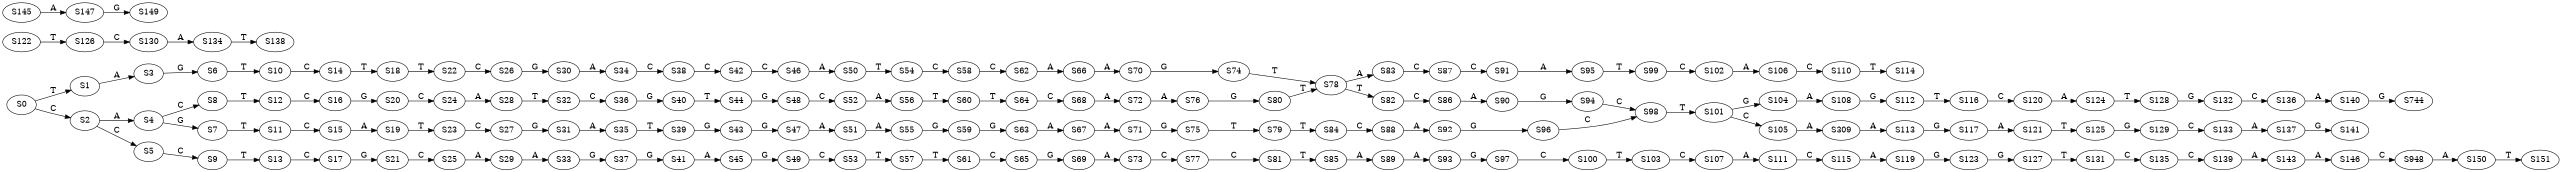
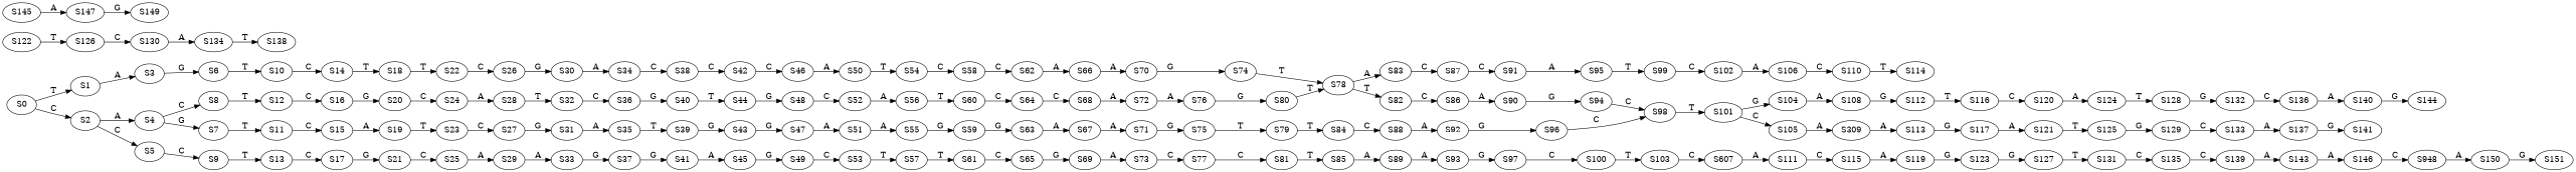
  strict digraph {
    rankdir=LR
    S0
    S1
    S2
    S3
    S4
    S5
    S6
    S7
    S8
    S9
    S10
    S11
    S12
    S13
    S14
    S15
    S16
    S17
    S18
    S19
    S20
    S21
    S22
    S23
    S24
    S25
    S26
    S27
    S28
    S29
    S30
    S31
    S32
    S33
    S34
    S35
    S36
    S37
    S38
    S39
    S40
    S41
    S42
    S43
    S44
    S45
    S46
    S47
    S48
    S49
    S50
    S51
    S52
    S53
    S54
    S55
    S56
    S57
    S58
    S59
    S60
    S61
    S62
    S63
    S64
    S65
    S66
    S67
    S68
    S69
    S70
    S71
    S72
    S73
    S74
    S75
    S76
    S77
    S78
    S79
    S80
    S81
    S82
    S83
    S84
    S85
    S86
    S87
    S88
    S89
    S90
    S91
    S92
    S93
    S94
    S95
    S96
    S97
    S98
    S99
    S100
    S101
    S102
    S103
    S104
    S105
    S106
-   S107
+   S107 [label=S607]
    S108
    n110 [label=S309]
    S110
    S111
    S112
    S113
    S114
    S115
    S116
    S117
    S119
    S120
    S121
    S123
    S124
    S125
    S122
    S126
    S127
    S128
    S129
    S130
    S131
    S132
    S133
    S134
    S135
    S136
    S137
    S138
    S139
    S140
    S141
    S143
-   S144 [label=S744]
+   S144
    S146
    S145
    S147
    n147 [label=S948]
    S149
    S150
    S151
    S0 -> S1 [label=T]
    S0 -> S2 [label=C]
    S1 -> S3 [label=A]
    S2 -> S4 [label=A]
    S2 -> S5 [label=C]
    S3 -> S6 [label=G]
    S4 -> S7 [label=G]
    S4 -> S8 [label=C]
    S5 -> S9 [label=C]
    S6 -> S10 [label=T]
    S7 -> S11 [label=T]
    S8 -> S12 [label=T]
    S9 -> S13 [label=T]
    S10 -> S14 [label=C]
    S11 -> S15 [label=C]
    S12 -> S16 [label=C]
    S13 -> S17 [label=C]
    S14 -> S18 [label=T]
    S15 -> S19 [label=A]
    S16 -> S20 [label=G]
    S17 -> S21 [label=G]
    S18 -> S22 [label=T]
    S19 -> S23 [label=T]
    S20 -> S24 [label=C]
    S21 -> S25 [label=C]
    S22 -> S26 [label=C]
    S23 -> S27 [label=C]
    S24 -> S28 [label=A]
    S25 -> S29 [label=A]
    S26 -> S30 [label=G]
    S27 -> S31 [label=G]
    S28 -> S32 [label=T]
    S29 -> S33 [label=A]
    S30 -> S34 [label=A]
    S31 -> S35 [label=A]
    S32 -> S36 [label=C]
    S33 -> S37 [label=G]
    S34 -> S38 [label=C]
    S35 -> S39 [label=T]
    S36 -> S40 [label=G]
    S37 -> S41 [label=G]
    S38 -> S42 [label=C]
    S39 -> S43 [label=G]
    S40 -> S44 [label=T]
    S41 -> S45 [label=A]
    S42 -> S46 [label=C]
    S43 -> S47 [label=G]
    S44 -> S48 [label=G]
    S45 -> S49 [label=G]
    S46 -> S50 [label=A]
    S47 -> S51 [label=A]
    S48 -> S52 [label=C]
    S49 -> S53 [label=C]
    S50 -> S54 [label=T]
    S51 -> S55 [label=A]
    S52 -> S56 [label=A]
    S53 -> S57 [label=T]
    S54 -> S58 [label=C]
    S55 -> S59 [label=G]
    S56 -> S60 [label=T]
    S57 -> S61 [label=T]
    S58 -> S62 [label=C]
    S59 -> S63 [label=G]
-   S60 -> S64 [label=T]
+   S60 -> S64 [label=C]
    S61 -> S65 [label=C]
    S62 -> S66 [label=A]
    S63 -> S67 [label=A]
    S64 -> S68 [label=C]
    S65 -> S69 [label=G]
    S66 -> S70 [label=A]
    S67 -> S71 [label=A]
    S68 -> S72 [label=A]
    S69 -> S73 [label=A]
    S70 -> S74 [label=G]
    S71 -> S75 [label=G]
    S72 -> S76 [label=A]
    S73 -> S77 [label=C]
    S74 -> S78 [label=T]
    S75 -> S79 [label=T]
    S76 -> S80 [label=G]
    S77 -> S81 [label=C]
    S78 -> S82 [label=T]
    S78 -> S83 [label=A]
    S79 -> S84 [label=T]
    S80 -> S78 [label=T]
    S81 -> S85 [label=T]
    S82 -> S86 [label=C]
    S83 -> S87 [label=C]
    S84 -> S88 [label=C]
    S85 -> S89 [label=A]
    S86 -> S90 [label=A]
    S87 -> S91 [label=C]
    S88 -> S92 [label=A]
    S89 -> S93 [label=A]
    S90 -> S94 [label=G]
    S91 -> S95 [label=A]
    S92 -> S96 [label=G]
    S93 -> S97 [label=G]
    S94 -> S98 [label=C]
    S95 -> S99 [label=T]
    S96 -> S98 [label=C]
    S97 -> S100 [label=C]
    S98 -> S101 [label=T]
    S99 -> S102 [label=C]
    S100 -> S103 [label=T]
    S101 -> S104 [label=G]
    S101 -> S105 [label=C]
    S102 -> S106 [label=A]
    S103 -> S107 [label=C]
    S104 -> S108 [label=A]
    S105 -> n110 [label=A]
    S106 -> S110 [label=C]
    S107 -> S111 [label=A]
    S108 -> S112 [label=G]
    n110 -> S113 [label=A]
    S110 -> S114 [label=T]
    S111 -> S115 [label=C]
    S112 -> S116 [label=T]
    S113 -> S117 [label=G]
    S115 -> S119 [label=A]
    S116 -> S120 [label=C]
    S117 -> S121 [label=A]
    S119 -> S123 [label=G]
    S120 -> S124 [label=A]
    S121 -> S125 [label=T]
    S123 -> S127 [label=G]
    S124 -> S128 [label=T]
    S125 -> S129 [label=G]
    S122 -> S126 [label=T]
    S126 -> S130 [label=C]
    S127 -> S131 [label=T]
    S128 -> S132 [label=G]
    S129 -> S133 [label=C]
    S130 -> S134 [label=A]
    S131 -> S135 [label=C]
    S132 -> S136 [label=C]
    S133 -> S137 [label=A]
    S134 -> S138 [label=T]
    S135 -> S139 [label=C]
    S136 -> S140 [label=A]
    S137 -> S141 [label=G]
    S139 -> S143 [label=A]
    S140 -> S144 [label=G]
    S143 -> S146 [label=A]
    S146 -> n147 [label=C]
    S145 -> S147 [label=A]
    S147 -> S149 [label=G]
    n147 -> S150 [label=A]
-   S150 -> S151 [label=T]
+   S150 -> S151 [label=G]
  }
